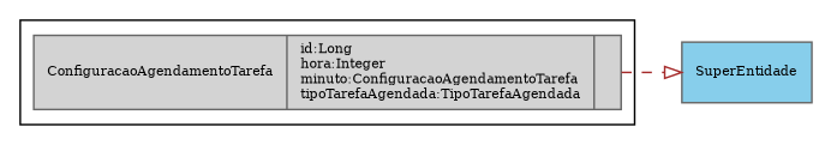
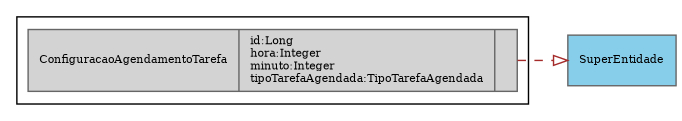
  digraph {
    fontname="Times-Roman"
    fontsize=8
    rankdir=LR
    node [fontname="Times-Roman" fontsize=8 shape=record style=filled color=gray40]
-   n1 [label="{ConfiguracaoAgendamentoTarefa|id:Long\lhora:Integer\lminuto:ConfiguracaoAgendamentoTarefa\ltipoTarefaAgendada:TipoTarefaAgendada\l|\l}" fillcolor=lightgrey]
+   n1 [label="{ConfiguracaoAgendamentoTarefa|id:Long\lhora:Integer\lminuto:Integer\ltipoTarefaAgendada:TipoTarefaAgendada\l|\l}" fillcolor=lightgrey]
    SuperEntidade [fillcolor=skyblue]
    subgraph cluster_1 {
      n1
    }
    n1 -> SuperEntidade [arrowhead=empty fontname="Times-Roman" fontsize=8 color=brown style=dashed]
  }
